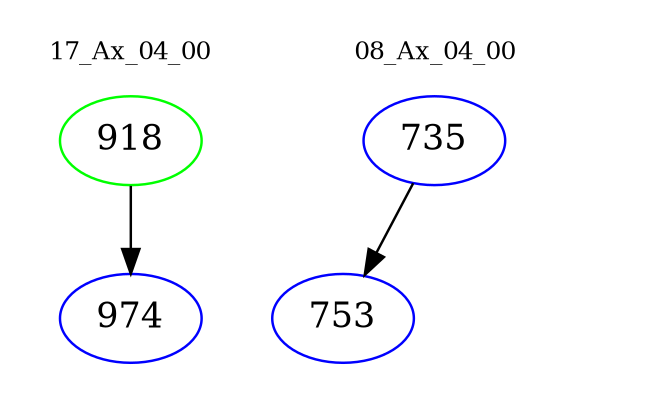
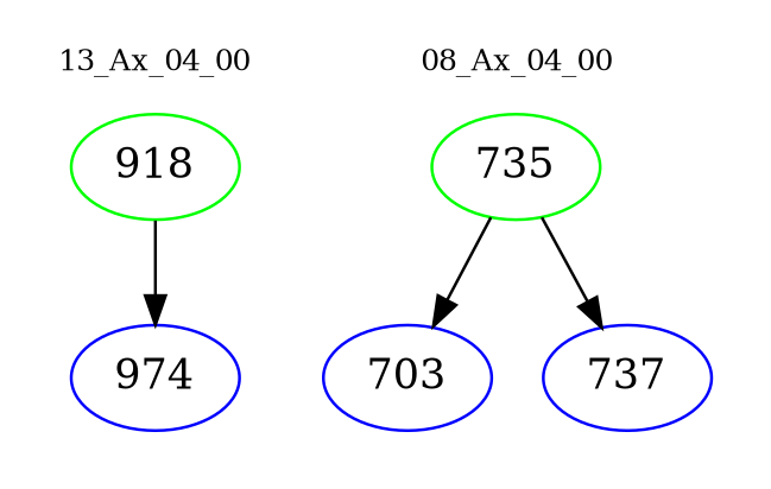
  digraph {
    node [color=blue]
    edge [color=black]
    n1 [color=green label=918]
    n2 [label=974]
-   n3 [label=735]
-   n4 [label=753]
+   n3 [color=green label=735]
+   n4 [label=703]
+   n5 [label=737]
    subgraph cluster_1 {
      color=white
      fontsize=10
-     label="17_Ax_04_00"
+     label="13_Ax_04_00"
      n1
      n2
    }
    subgraph cluster_2 {
      color=white
      fontsize=10
      label="08_Ax_04_00"
      n3
      n4
+     n5
    }
    n1 -> n2
    n3 -> n4
+   n3 -> n5
  }
